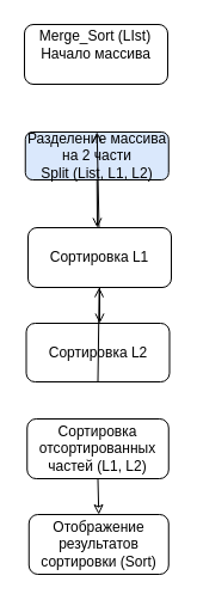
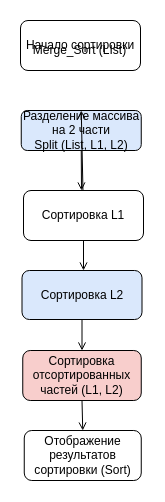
  <mxCell id="0" />
  <mxCell id="1" parent="0" />
- <mxCell id="2" value="Начало массива" style="rounded=1;whiteSpace=wrap;html=1;fontSize=12;glass=0;strokeWidth=1;shadow=0;" parent="1" vertex="1"><mxGeometry x="20" y="20" width="120" height="50" as="geometry" /></mxCell>
- <mxCell id="3" value="Сортировка L2" style="rounded=1;whiteSpace=wrap;html=1;fontSize=12;glass=0;strokeWidth=1;shadow=0;" parent="1" vertex="1"><mxGeometry x="21.5" y="270" width="120" height="49" as="geometry" /></mxCell>
+ <mxCell id="2" value="Начало сортировки" style="rounded=1;whiteSpace=wrap;html=1;fontSize=12;glass=0;strokeWidth=1;shadow=0;" parent="1" vertex="1"><mxGeometry x="20" y="20" width="120" height="50" as="geometry" /></mxCell>
+ <mxCell id="3" value="Сортировка L2" style="rounded=1;whiteSpace=wrap;html=1;fontSize=12;glass=0;strokeWidth=1;shadow=0;fillColor=#dae8fc;" parent="1" vertex="1"><mxGeometry x="21.5" y="270" width="120" height="49" as="geometry" /></mxCell>
  <mxCell id="4" value="&lt;div&gt;Разделение массива на 2 части&lt;/div&gt;&lt;div&gt;Split (List, L1, L2)&lt;br&gt;&lt;/div&gt;" style="rounded=1;whiteSpace=wrap;html=1;fontSize=12;glass=0;strokeWidth=1;shadow=0;fillColor=#dae8fc;" parent="1" vertex="1"><mxGeometry x="20.75" y="110" width="120" height="40" as="geometry" /></mxCell>
- <mxCell id="5" value="Merge_Sort (LIst)" style="text;html=1;align=center;verticalAlign=middle;resizable=0;points=[];autosize=1;" vertex="1" parent="1"><mxGeometry x="23.75" y="20" width="110" height="20" as="geometry" /></mxCell>
+ <mxCell id="5" value="Merge_Sort (LIst)" style="text;html=1;align=center;verticalAlign=middle;resizable=0;points=[];autosize=1;" vertex="1" parent="1"><mxGeometry x="23.75" y="40" width="110" height="20" as="geometry" /></mxCell>
  <mxCell id="6" value="Сортировка L1" style="rounded=1;whiteSpace=wrap;html=1;" vertex="1" parent="1"><mxGeometry x="23" y="190" width="120" height="50" as="geometry" /></mxCell>
- <mxCell id="7" value="Сортировка отсортированных частей (L1, L2)" style="rounded=1;whiteSpace=wrap;html=1;" vertex="1" parent="1"><mxGeometry x="22.25" y="350" width="118.5" height="50" as="geometry" /></mxCell>
+ <mxCell id="7" value="Сортировка отсортированных частей (L1, L2)" style="rounded=1;whiteSpace=wrap;html=1;fillColor=#f8cecc;" vertex="1" parent="1"><mxGeometry x="22.25" y="350" width="118.5" height="50" as="geometry" /></mxCell>
  <mxCell id="8" value="&lt;div&gt;Отображение&lt;/div&gt;&lt;div&gt;результатов сортировки (Sort)&lt;br&gt;&lt;/div&gt;" style="rounded=1;whiteSpace=wrap;html=1;" vertex="1" parent="1"><mxGeometry x="23.75" y="430" width="117" height="50" as="geometry" /></mxCell>
  <mxCell id="9" value="" style="endArrow=none;html=1;exitX=0.5;exitY=0;exitDx=0;exitDy=0;endFill=0;startArrow=open;startFill=0;" edge="1" parent="1" source="4" target="6"><mxGeometry width="50" height="50" relative="1" as="geometry"><mxPoint x="53.75" y="110" as="sourcePoint" /><mxPoint x="104" y="70" as="targetPoint" /></mxGeometry></mxCell>
  <mxCell id="10" value="" style="endArrow=none;html=1;entryX=0.5;entryY=1;entryDx=0;entryDy=0;startArrow=open;startFill=0;" edge="1" parent="1" target="4"><mxGeometry width="50" height="50" relative="1" as="geometry"><mxPoint x="81" y="190" as="sourcePoint" /><mxPoint x="90" y="220" as="targetPoint" /></mxGeometry></mxCell>
  <mxCell id="11" value="" style="endArrow=none;html=1;entryX=0.5;entryY=1;entryDx=0;entryDy=0;endFill=0;startArrow=open;startFill=0;" edge="1" parent="1" target="6"><mxGeometry width="50" height="50" relative="1" as="geometry"><mxPoint x="83" y="270" as="sourcePoint" /><mxPoint x="90" y="220" as="targetPoint" /></mxGeometry></mxCell>
- <mxCell id="12" value="" style="endArrow=open;html=1;exitX=0.5;exitY=1;exitDx=0;exitDy=0;endFill=0;" edge="1" parent="1" source="3" target="6"><mxGeometry width="50" height="50" relative="1" as="geometry"><mxPoint x="20" y="320" as="sourcePoint" /><mxPoint x="82" y="340" as="targetPoint" /></mxGeometry></mxCell>
- <mxCell id="13" value="" style="endArrow=classic;html=1;entryX=0.5;entryY=0;entryDx=0;entryDy=0;exitX=0.5;exitY=1;exitDx=0;exitDy=0;startArrow=none;startFill=0;endFill=0;" edge="1" parent="1" source="7" target="8"><mxGeometry width="50" height="50" relative="1" as="geometry"><mxPoint x="20" y="320" as="sourcePoint" /><mxPoint x="70" y="270" as="targetPoint" /></mxGeometry></mxCell>
+ <mxCell id="12" value="" style="endArrow=open;html=1;exitX=0.5;exitY=1;exitDx=0;exitDy=0;entryX=0.5;entryY=0;entryDx=0;entryDy=0;endFill=0;" edge="1" parent="1" source="3" target="7"><mxGeometry width="50" height="50" relative="1" as="geometry"><mxPoint x="20" y="320" as="sourcePoint" /><mxPoint x="82" y="340" as="targetPoint" /></mxGeometry></mxCell>
+ <mxCell id="13" value="" style="endArrow=open;html=1;entryX=0.5;entryY=0;entryDx=0;entryDy=0;exitX=0.5;exitY=1;exitDx=0;exitDy=0;startArrow=none;startFill=0;endFill=0;" edge="1" parent="1" source="7" target="8"><mxGeometry width="50" height="50" relative="1" as="geometry"><mxPoint x="20" y="320" as="sourcePoint" /><mxPoint x="70" y="270" as="targetPoint" /></mxGeometry></mxCell>
